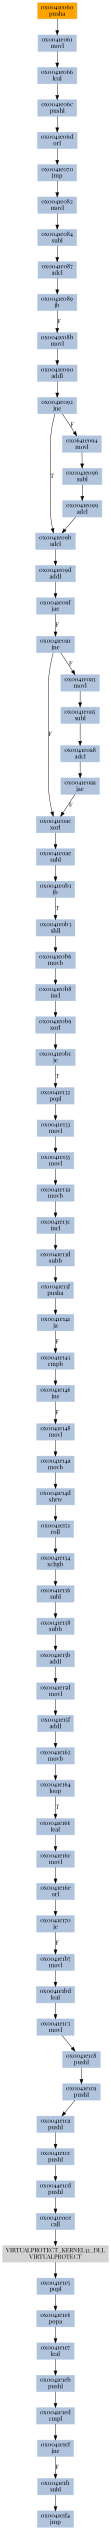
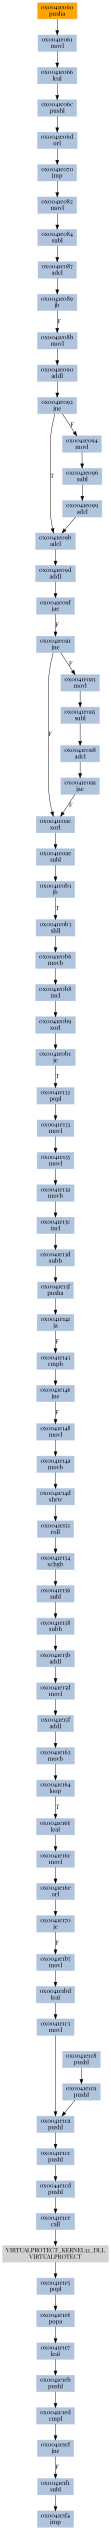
  strict digraph {
    fontname="Playfair Display"
    node [color=lightsteelblue fillcolor=lightsteelblue fontname="Playfair Display" shape=rectangle style=filled]
    edge [color="#000000" fontname="Playfair Display"]
    n1 [label="0x0041e146\njne"]
    n2 [label="0x0041e148\nmovl"]
    n3 [label="0x0041e14a\nmovb"]
    n4 [label="0x0041e14d\nshrw"]
    n5 [label="0x0041e082\nmovl"]
    n6 [label="0x0041e084\nsubl"]
    n7 [label="0x0041e087\nadcl"]
    n8 [label="0x0041e089\njb"]
    n9 [label="0x0041e1ca\npushl"]
    n10 [label="0x0041e1cc\npushl"]
    n11 [label="0x0044e1cd\npushl"]
-   n12 [label="0x0041e0ce\ncall"]
+   n12 [label="0x0041e1ce\ncall"]
    n13 [label="0x0041e170\nje"]
    n14 [label="0x0041e1b7\nmovl"]
    n15 [label="0x0041e1bd\nleal"]
    n16 [label="0x0041e1c3\nmovl"]
    n17 [label="0x0041e066\nleal"]
    n18 [label="0x0041e06c\npushl"]
    n19 [label="0x0041e06d\norl"]
    n20 [label="0x0041e070\njmp"]
    n21 [label="0x0041e132\npopl"]
    n22 [label="0x0041e133\nmovl"]
    n23 [label="0x0041e135\nmovl"]
    n24 [label="0x0041e13a\nmovb"]
    n25 [label="0x0041e156\nsubl"]
    n26 [label="0x0041e158\nsubb"]
    n27 [label="0x0041e15b\naddl"]
    n28 [label="0x0041e15d\nmovl"]
    n29 [label="0x0041e151\nroll"]
    n30 [label="0x0041e0ac\nxorl"]
    n31 [label="0x0041e0ae\nsubl"]
    n32 [label="0x0041e0b1\njb"]
    n33 [label="0x0041e0b3\nshll"]
    n34 [label="0x0041e09b\nadcl"]
    n35 [label="0x0041e09d\naddl"]
    n36 [label="0x0041e09f\njae"]
    n37 [label="0x0041e0a1\njne"]
    n38 [label="0x0041e1f1\nsubl"]
    n39 [label="0x0041e1f4\njmp"]
    n40 [label="0x0041e16e\norl"]
    n41 [label="0x0041e0b6\nmovb"]
    n42 [label="0x0041e0b8\nincl"]
    n43 [label="0x0041e0b9\nxorl"]
    n44 [label="0x0041e16c\nmovl"]
    n45 [label="0x0041e0a3\nmovl"]
    n46 [color=lightgrey fillcolor=lightgrey label="VIRTUALPROTECT_KERNEL32_DLL\nVIRTUALPROTECT"]
    n47 [label="0x0041e1e5\npopl"]
    n48 [label="0x0041e1e6\npopa"]
    n49 [label="0x0041e08b\nmovl"]
    n50 [label="0x0041e1eb\npushl"]
    n51 [label="0x0041e1ed\ncmpl"]
    n52 [label="0x0041e1ef\njne"]
    n53 [label="0x0041e0a5\nsubl"]
    n54 [label="0x0041e0a8\nadcl"]
    n55 [label="0x0041e0aa\njae"]
    n56 [label="0x0041e13d\nsubb"]
    n57 [label="0x0041e13f\npusha"]
    n58 [label="0x0041e141\nja"]
    n59 [label="0x0041e143\ncmpb"]
    n60 [label="0x0041e13c\nincl"]
    n61 [label="0x0041e092\njne"]
-   n62 [label="0x0641e094\nmovl"]
+   n62 [label="0x0041e094\nmovl"]
    n63 [label="0x0041e096\nsubl"]
    n64 [label="0x0041e099\nadcl"]
    n65 [label="0x0041e090\naddl"]
    n66 [label="0x0041e1c8\npushl"]
    n67 [label="0x0041e164\nloop"]
    n68 [label="0x0041e166\nleal"]
    n69 [label="0x0041e0bc\nje"]
    n70 [label="0x0041e15f\naddl"]
    n71 [label="0x0041e154\nxchgb"]
    n72 [label="0x0041e1e7\nleal"]
    n73 [color=lightgrey fillcolor=orange label="0x0041e060\npusha"]
    n74 [label="0x0041e061\nmovl"]
    n75 [label="0x0041e1c9\npushl"]
    n76 [label="0x0041e162\nmovb"]
    n1 -> n2 [label=F]
    n2 -> n3
    n3 -> n4
    n4 -> n29
    n5 -> n6
    n6 -> n7
    n7 -> n8
    n8 -> n49 [label=F]
    n9 -> n10
    n10 -> n11
    n11 -> n12
    n12 -> n46
    n13 -> n14 [label=F]
    n14 -> n15
    n15 -> n16
-   n16 -> n66
+   n16 -> n9
    n17 -> n18
    n18 -> n19
    n19 -> n20
    n20 -> n5
    n21 -> n22
    n22 -> n23
    n23 -> n24
    n24 -> n60
    n25 -> n26
    n26 -> n27
    n27 -> n28
    n28 -> n70
    n29 -> n71
    n30 -> n31
    n31 -> n32
    n32 -> n33 [label=T]
    n33 -> n41
    n34 -> n35
    n35 -> n36
    n36 -> n37 [label=F]
    n37 -> n30 [label=F]
    n37 -> n45 [label=F]
    n38 -> n39
    n40 -> n13
    n41 -> n42
    n42 -> n43
    n43 -> n69
    n44 -> n40
    n45 -> n53
    n46 -> n47
    n47 -> n48
    n48 -> n72
    n49 -> n65
    n50 -> n51
    n51 -> n52
    n52 -> n38 [label=F]
    n53 -> n54
    n54 -> n55
    n55 -> n30 [label=F]
    n56 -> n57
    n57 -> n58
    n58 -> n59 [label=F]
    n59 -> n1
    n60 -> n56
    n61 -> n34 [label=T]
    n61 -> n62 [label=F]
    n62 -> n63
    n63 -> n64
    n64 -> n34
    n65 -> n61
    n66 -> n75
    n67 -> n68 [label=T]
    n68 -> n44
    n69 -> n21 [label=T]
    n70 -> n76
    n71 -> n25
    n72 -> n50
    n73 -> n74
    n74 -> n17
    n75 -> n9
    n76 -> n67
  }
